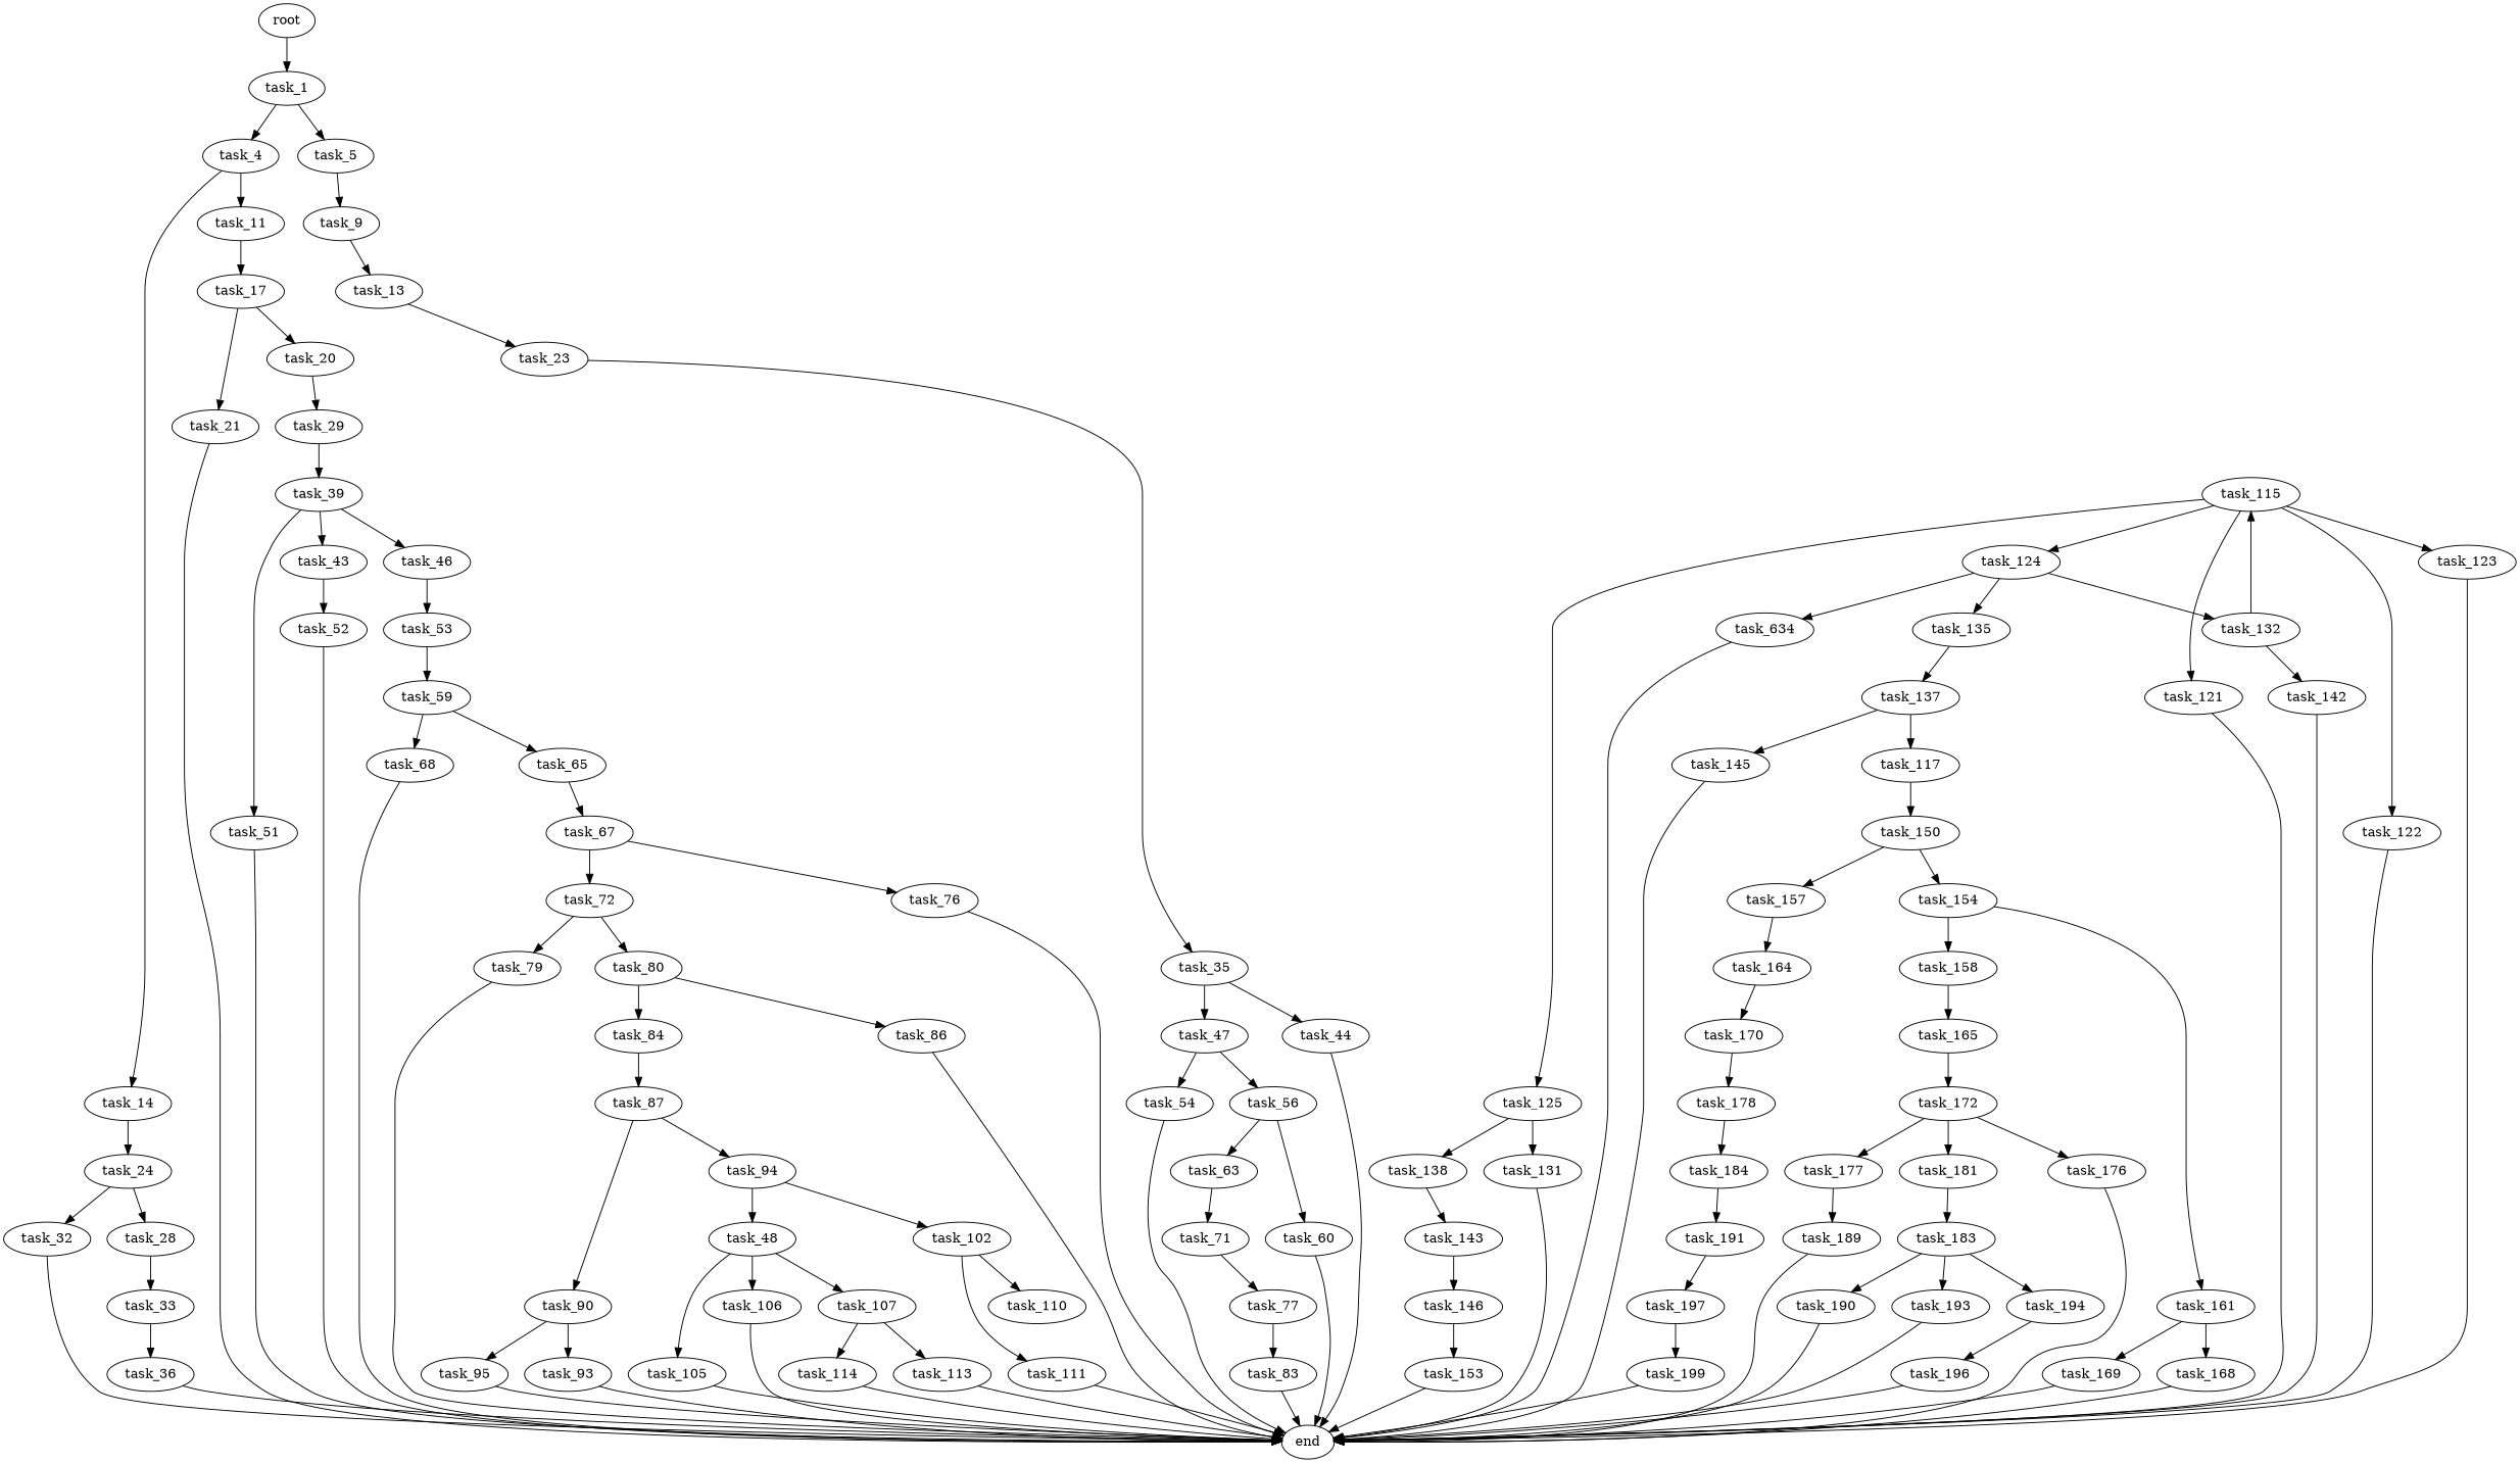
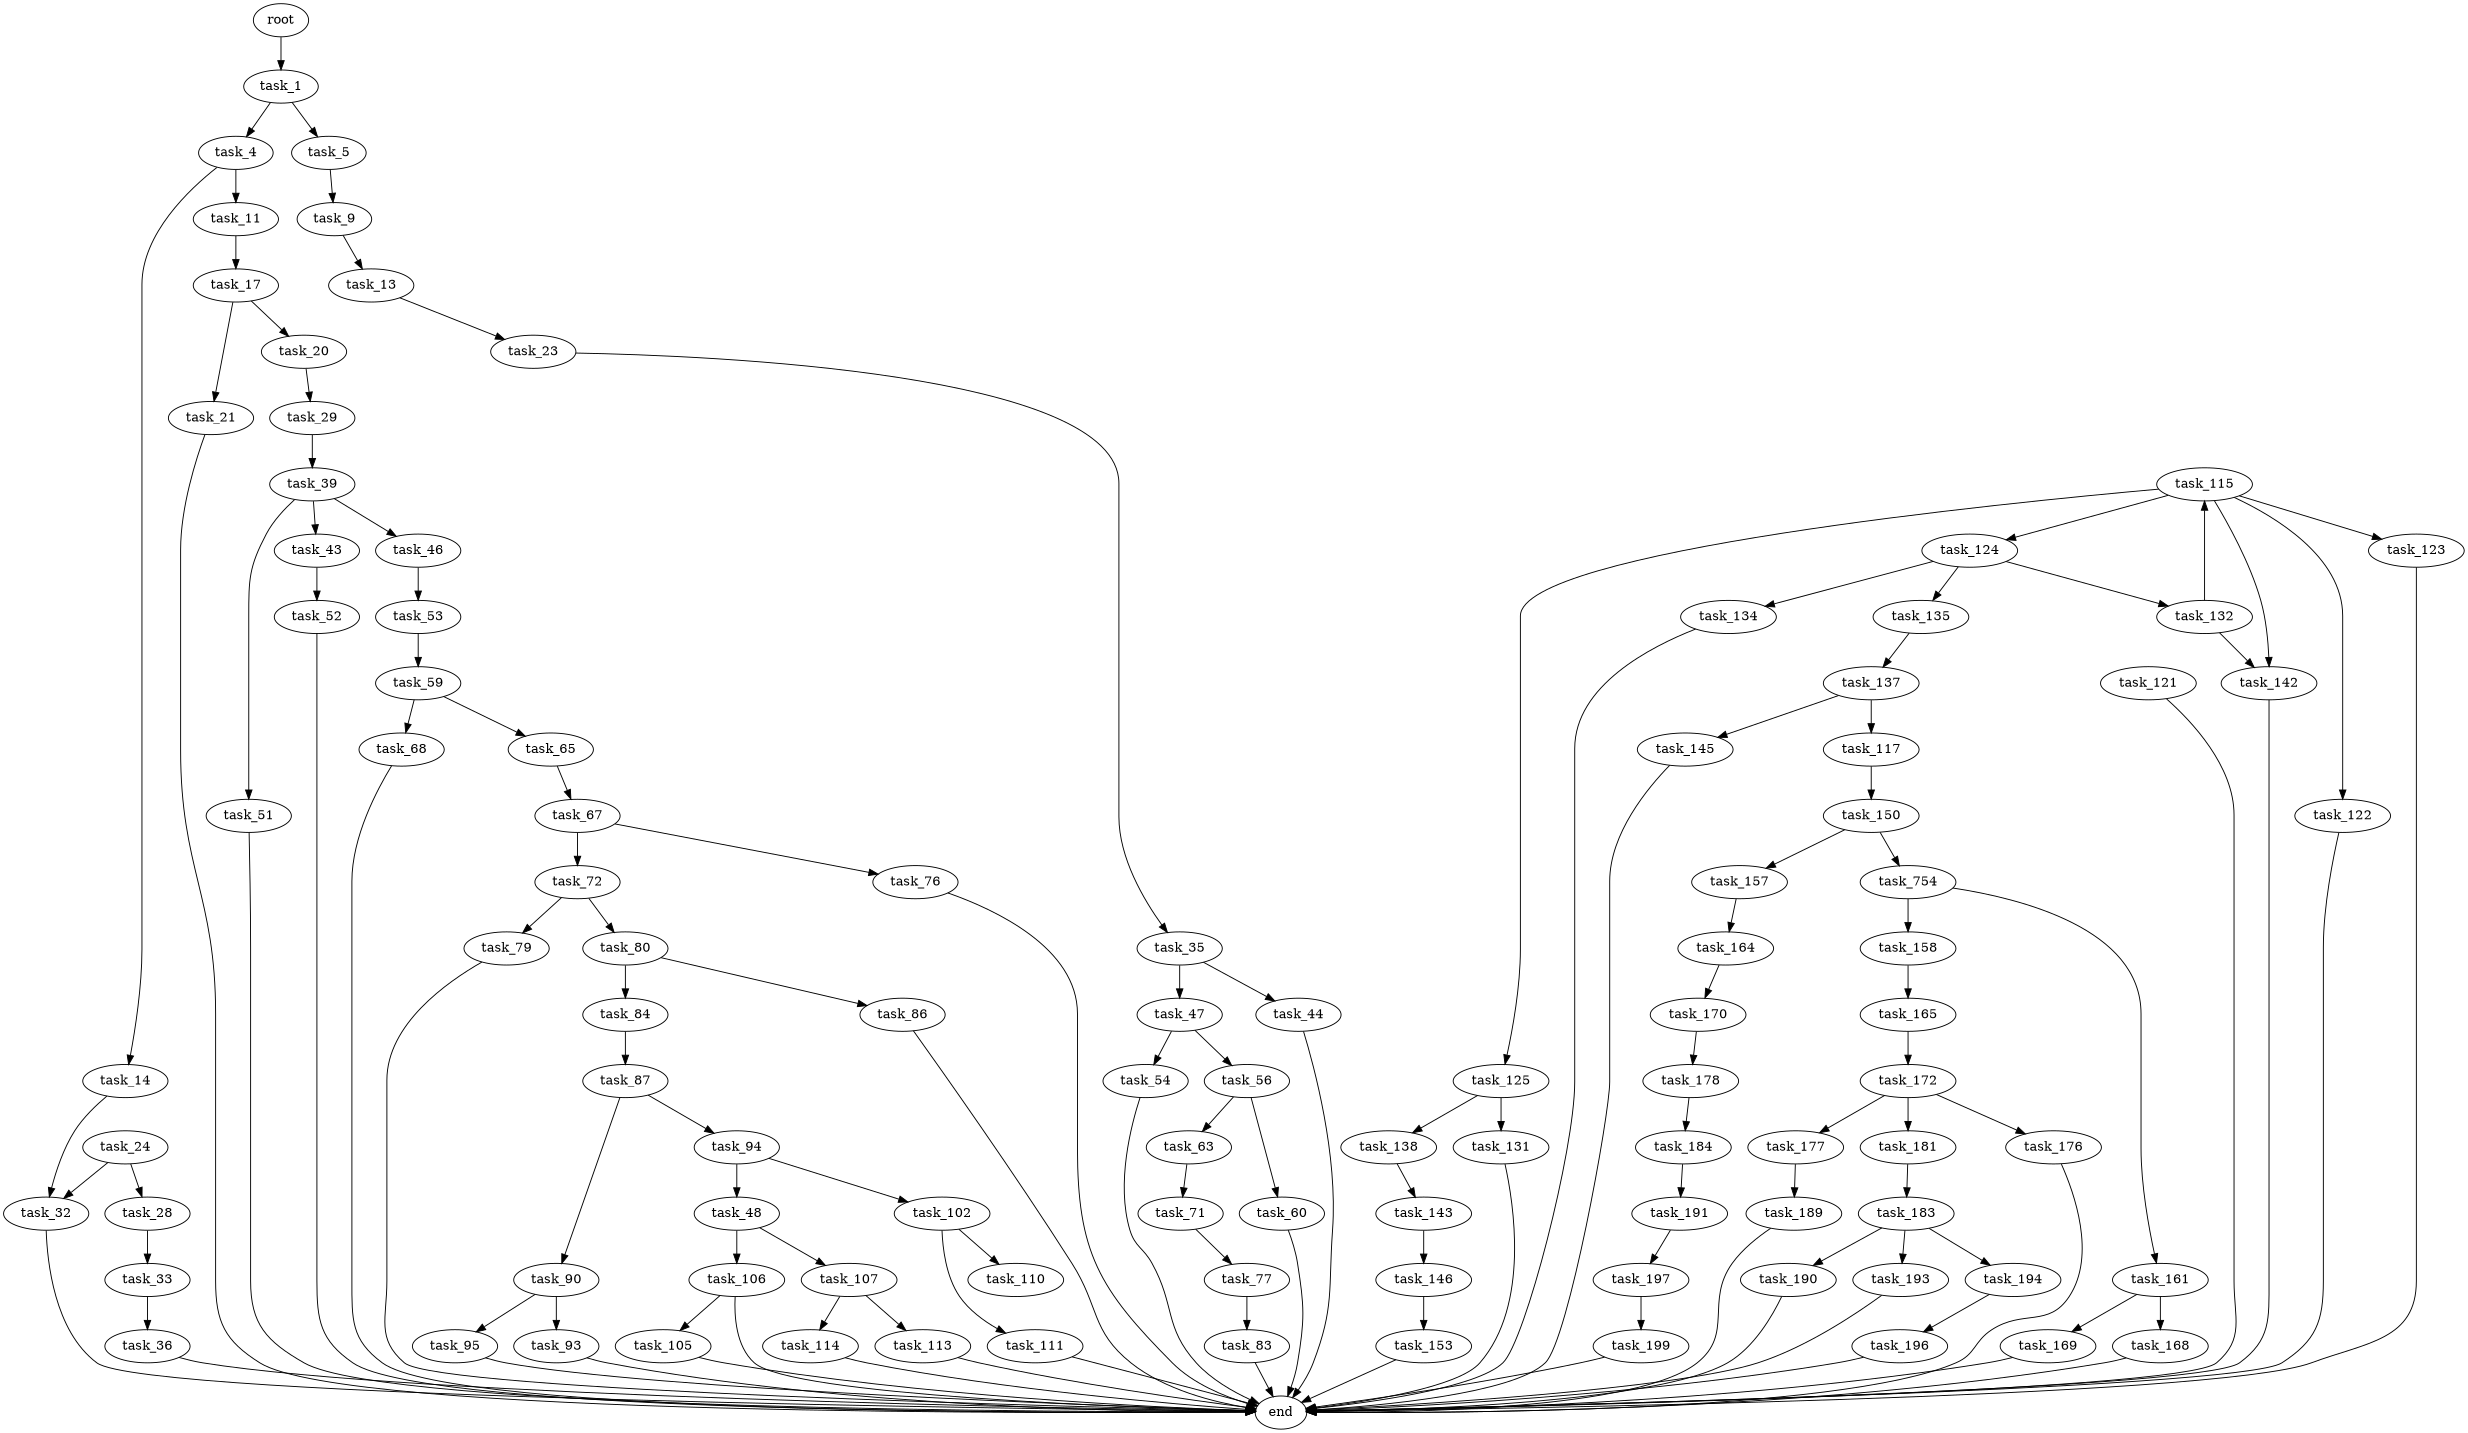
  digraph {
    root
    task_1
    task_4
    task_5
    task_11
    task_14
    task_9
    task_17
    task_24
    task_13
    task_20
    task_21
    task_28
    task_32
    task_23
    task_35
    task_29
    end
    task_44
    task_47
    task_33
    task_39
    task_43
    task_46
    task_51
    task_54
    task_56
    task_36
    task_52
    task_53
    task_60
    task_63
    task_59
    task_65
    task_68
    task_71
    task_67
    task_77
    task_72
    task_76
    task_83
    task_79
    task_80
    task_84
    task_86
    task_87
    task_90
    task_94
    task_93
    task_95
    n51 [label=task_48]
    task_102
    task_105
    task_106
    task_107
    task_110
    task_111
    task_113
    task_114
    task_115
    task_121
    task_122
    task_123
    task_124
    task_125
    task_132
-   task_134 [label=task_634]
+   task_134
    task_135
    task_131
    task_138
    task_142
    task_137
    task_143
    task_145
    n75 [label=task_117]
    task_146
    task_150
-   task_154
+   task_154 [label=task_754]
    task_157
    task_153
    task_158
    task_161
    task_164
    task_165
    task_168
    task_169
    task_170
    task_172
    task_178
    task_176
    task_177
    task_181
    task_184
    task_189
    task_183
    task_191
    task_190
    task_193
    task_194
    task_197
    task_196
    task_199
    root -> task_1
    task_1 -> task_4
    task_1 -> task_5
    task_4 -> task_11
    task_4 -> task_14
    task_5 -> task_9
    task_11 -> task_17
-   task_14 -> task_24
+   task_14 -> task_32
    task_9 -> task_13
    task_17 -> task_20
    task_17 -> task_21
    task_24 -> task_28
    task_24 -> task_32
    task_13 -> task_23
    task_20 -> task_29
    task_21 -> end
    task_28 -> task_33
    task_32 -> end
    task_23 -> task_35
    task_35 -> task_44
    task_35 -> task_47
    task_29 -> task_39
    task_44 -> end
    task_47 -> task_54
    task_47 -> task_56
    task_33 -> task_36
    task_39 -> task_43
    task_39 -> task_46
    task_39 -> task_51
    task_43 -> task_52
    task_46 -> task_53
    task_51 -> end
    task_54 -> end
    task_56 -> task_60
    task_56 -> task_63
    task_36 -> end
    task_52 -> end
    task_53 -> task_59
    task_60 -> end
    task_63 -> task_71
    task_59 -> task_65
    task_59 -> task_68
    task_65 -> task_67
    task_68 -> end
    task_71 -> task_77
    task_67 -> task_72
    task_67 -> task_76
    task_77 -> task_83
    task_72 -> task_79
    task_72 -> task_80
    task_76 -> end
    task_83 -> end
    task_79 -> end
    task_80 -> task_84
    task_80 -> task_86
    task_84 -> task_87
    task_86 -> end
    task_87 -> task_90
    task_87 -> task_94
    task_90 -> task_93
    task_90 -> task_95
    task_94 -> n51
    task_94 -> task_102
    task_93 -> end
    task_95 -> end
-   n51 -> task_105
+   task_106 -> task_105
    n51 -> task_106
    n51 -> task_107
    task_102 -> task_110
    task_102 -> task_111
    task_105 -> end
    task_106 -> end
    task_107 -> task_113
    task_107 -> task_114
    task_111 -> end
    task_113 -> end
    task_114 -> end
-   task_115 -> task_121
+   task_115 -> task_142
    task_115 -> task_122
    task_115 -> task_123
    task_115 -> task_124
    task_115 -> task_125
    task_121 -> end
    task_122 -> end
    task_123 -> end
    task_124 -> task_132
    task_124 -> task_134
    task_124 -> task_135
    task_125 -> task_131
    task_125 -> task_138
    task_132 -> task_115
    task_132 -> task_142
    task_134 -> end
    task_135 -> task_137
    task_131 -> end
    task_138 -> task_143
    task_142 -> end
    task_137 -> task_145
    task_137 -> n75
    task_143 -> task_146
    task_145 -> end
    n75 -> task_150
    task_146 -> task_153
    task_150 -> task_154
    task_150 -> task_157
    task_154 -> task_158
    task_154 -> task_161
    task_157 -> task_164
    task_153 -> end
    task_158 -> task_165
    task_161 -> task_168
    task_161 -> task_169
    task_164 -> task_170
    task_165 -> task_172
    task_168 -> end
    task_169 -> end
    task_170 -> task_178
    task_172 -> task_176
    task_172 -> task_177
    task_172 -> task_181
    task_178 -> task_184
    task_176 -> end
    task_177 -> task_189
    task_181 -> task_183
    task_184 -> task_191
    task_189 -> end
    task_183 -> task_190
    task_183 -> task_193
    task_183 -> task_194
    task_191 -> task_197
    task_190 -> end
    task_193 -> end
    task_194 -> task_196
    task_197 -> task_199
    task_196 -> end
    task_199 -> end
  }
